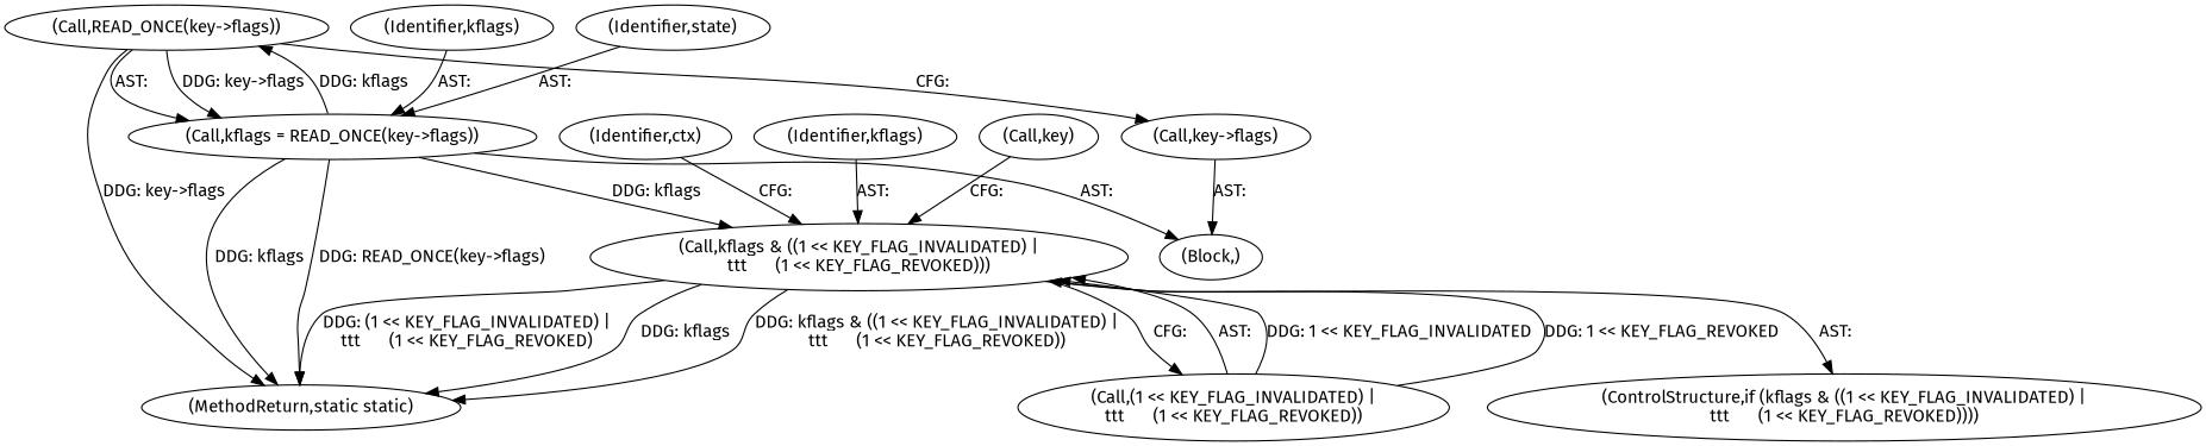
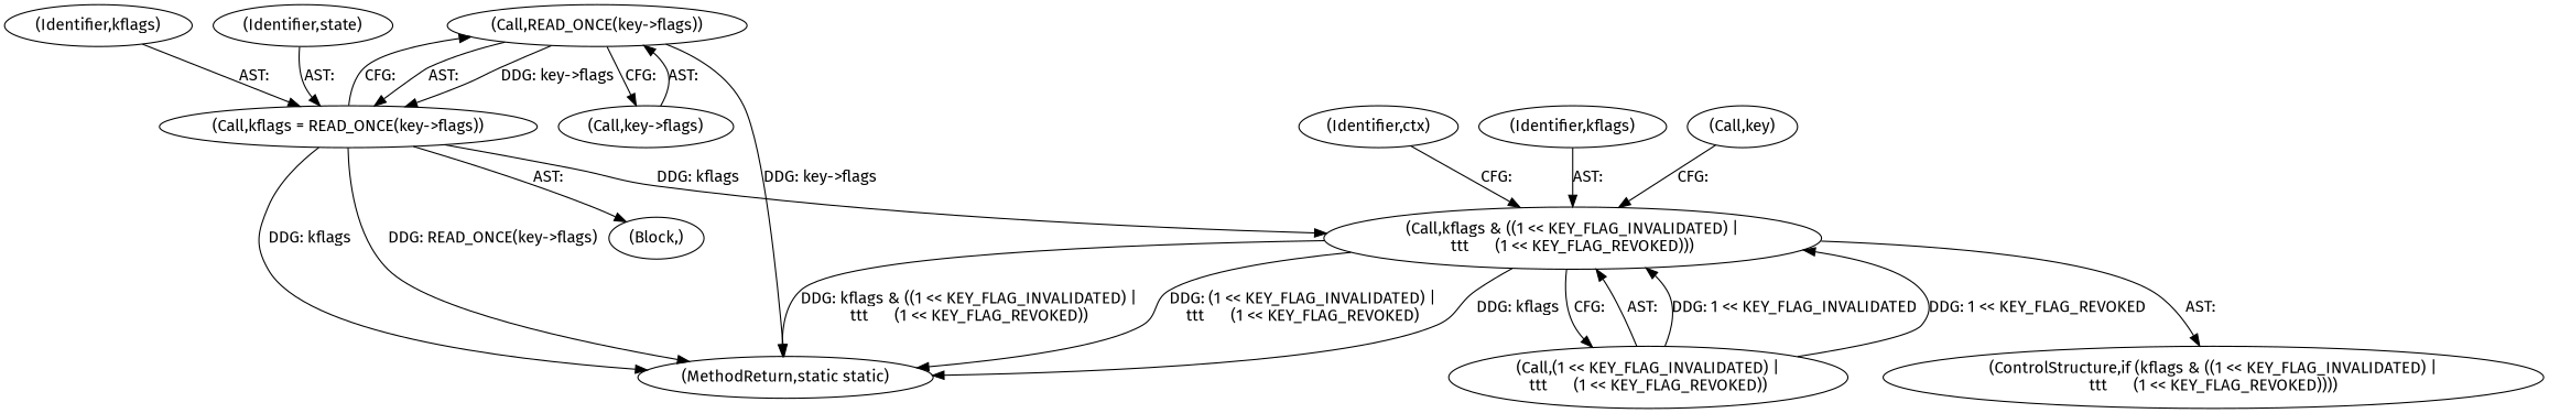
  digraph {
    fontname="Fira Sans"
    node [fontname="Fira Sans"]
    edge [fontname="Fira Sans"]
    n1 [label="(Call,READ_ONCE(key->flags))"]
    n2 [label="(Call,kflags = READ_ONCE(key->flags))"]
    n3 [label="(Call,key->flags)"]
    n4 [label="(MethodReturn,static static)"]
    n5 [label="(Call,kflags & ((1 << KEY_FLAG_INVALIDATED) |\n\t\t\t      (1 << KEY_FLAG_REVOKED)))"]
    n6 [label="(Block,)"]
    n7 [label="(Call,(1 << KEY_FLAG_INVALIDATED) |\n\t\t\t      (1 << KEY_FLAG_REVOKED))"]
    n8 [label="(ControlStructure,if (kflags & ((1 << KEY_FLAG_INVALIDATED) |\n\t\t\t      (1 << KEY_FLAG_REVOKED))))"]
    n9 [label="(Identifier,ctx)"]
    n10 [label="(Identifier,kflags)"]
    n11 [label="(Identifier,kflags)"]
    n12 [label="(Call,key)"]
    n13 [label="(Identifier,state)"]
    n1 -> n2 [label="AST: "]
    n1 -> n2 [label="DDG: key->flags"]
    n1 -> n3 [label="CFG: "]
    n1 -> n4 [label="DDG: key->flags"]
-   n2 -> n1 [label="DDG: kflags"]
+   n2 -> n1 [label="CFG: "]
    n2 -> n4 [label="DDG: kflags"]
    n2 -> n4 [label="DDG: READ_ONCE(key->flags)"]
    n2 -> n5 [label="DDG: kflags"]
    n2 -> n6 [label="AST: "]
-   n3 -> n6 [label="AST: "]
+   n3 -> n1 [label="AST: "]
    n5 -> n4 [label="DDG: (1 << KEY_FLAG_INVALIDATED) |\n\t\t\t      (1 << KEY_FLAG_REVOKED)"]
    n5 -> n4 [label="DDG: kflags"]
    n5 -> n4 [label="DDG: kflags & ((1 << KEY_FLAG_INVALIDATED) |\n\t\t\t      (1 << KEY_FLAG_REVOKED))"]
    n5 -> n7 [label="CFG: "]
    n5 -> n8 [label="AST: "]
    n7 -> n5 [label="AST: "]
    n7 -> n5 [label="DDG: 1 << KEY_FLAG_INVALIDATED"]
    n7 -> n5 [label="DDG: 1 << KEY_FLAG_REVOKED"]
    n9 -> n5 [label="CFG: "]
    n10 -> n5 [label="AST: "]
    n11 -> n2 [label="AST: "]
    n12 -> n5 [label="CFG: "]
    n13 -> n2 [label="AST: "]
  }
